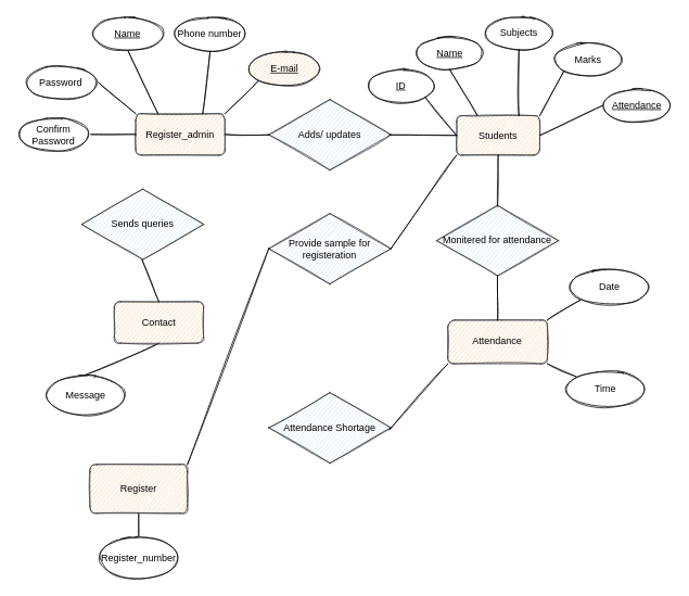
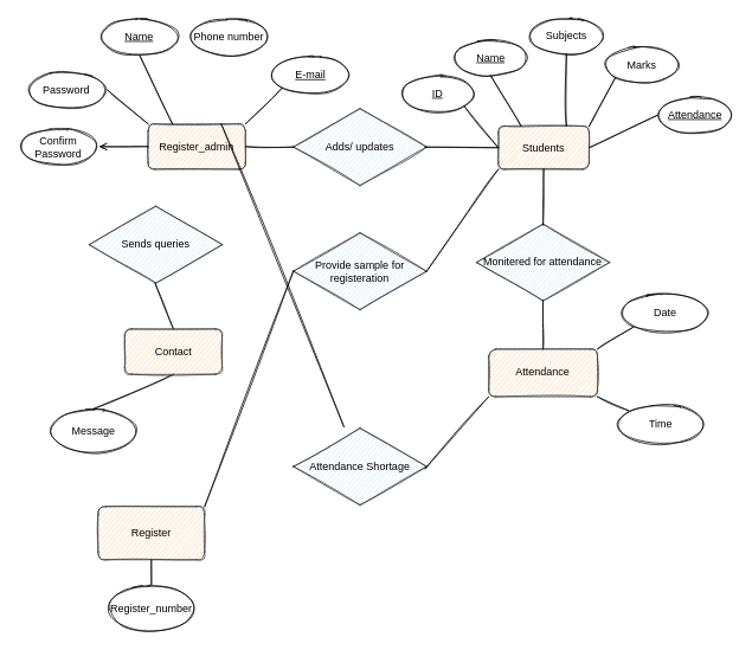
  <mxCell id="0" />
  <mxCell id="1" parent="0" />
  <mxCell id="2" value="" style="group;sketch=1;rounded=1;" parent="1" vertex="1" connectable="0"><mxGeometry x="20" y="20" width="375" height="170" as="geometry" /></mxCell>
  <mxCell id="3" value="Register_admin" style="whiteSpace=wrap;html=1;fillColor=#ffcc99;strokeColor=#36393d;fillStyle=auto;gradientDirection=north;shadow=0;glass=0;sketch=1;rounded=1;" parent="2" vertex="1"><mxGeometry x="146.341" y="119.0" width="109.756" height="51.0" as="geometry" /></mxCell>
  <mxCell id="4" value="&lt;u&gt;Name&lt;/u&gt;" style="ellipse;whiteSpace=wrap;html=1;sketch=1;rounded=1;" parent="2" vertex="1"><mxGeometry x="91.463" width="91.463" height="42.5" as="geometry" /></mxCell>
  <mxCell id="5" value="Confirm Password" style="ellipse;whiteSpace=wrap;html=1;sketch=1;rounded=1;" parent="2" vertex="1"><mxGeometry y="123.25" width="91.463" height="42.5" as="geometry" /></mxCell>
  <mxCell id="6" value="Password" style="ellipse;whiteSpace=wrap;html=1;sketch=1;rounded=1;" parent="2" vertex="1"><mxGeometry x="9.146" y="59.5" width="91.463" height="42.5" as="geometry" /></mxCell>
  <mxCell id="7" value="Phone number" style="ellipse;whiteSpace=wrap;html=1;sketch=1;rounded=1;" parent="2" vertex="1"><mxGeometry x="192.073" width="91.463" height="42.5" as="geometry" /></mxCell>
- <mxCell id="8" value="&lt;u&gt;E-mail&lt;/u&gt;" style="ellipse;whiteSpace=wrap;html=1;sketch=1;rounded=1;fillColor=#ffcc99;" parent="2" vertex="1"><mxGeometry x="283.537" y="42.5" width="91.463" height="42.5" as="geometry" /></mxCell>
+ <mxCell id="8" value="&lt;u&gt;E-mail&lt;/u&gt;" style="ellipse;whiteSpace=wrap;html=1;sketch=1;rounded=1;" parent="2" vertex="1"><mxGeometry x="283.537" y="42.5" width="91.463" height="42.5" as="geometry" /></mxCell>
  <mxCell id="9" value="" style="endArrow=none;html=1;exitX=1;exitY=0;exitDx=0;exitDy=0;entryX=0;entryY=1;entryDx=0;entryDy=0;sketch=1;" parent="2" source="3" target="8" edge="1"><mxGeometry width="50" height="50" relative="1" as="geometry"><mxPoint x="338.415" y="119.0" as="sourcePoint" /><mxPoint x="384.146" y="76.5" as="targetPoint" /></mxGeometry></mxCell>
- <mxCell id="10" value="" style="endArrow=none;html=1;entryX=0.5;entryY=1;entryDx=0;entryDy=0;exitX=0.75;exitY=0;exitDx=0;exitDy=0;sketch=1;" parent="2" source="3" target="7" edge="1"><mxGeometry width="50" height="50" relative="1" as="geometry"><mxPoint x="338.415" y="119.0" as="sourcePoint" /><mxPoint x="384.146" y="76.5" as="targetPoint" /></mxGeometry></mxCell>
+ <mxCell id="10" value="" style="endArrow=none;html=1;exitX=0.75;exitY=0;exitDx=0;exitDy=0;sketch=1;" parent="2" source="3" target="49" edge="1"><mxGeometry width="50" height="50" relative="1" as="geometry"><mxPoint x="338.415" y="119.0" as="sourcePoint" /><mxPoint x="384.146" y="76.5" as="targetPoint" /></mxGeometry></mxCell>
  <mxCell id="11" value="" style="endArrow=none;html=1;entryX=0.5;entryY=1;entryDx=0;entryDy=0;exitX=0.25;exitY=0;exitDx=0;exitDy=0;sketch=1;" parent="2" source="3" target="4" edge="1"><mxGeometry width="50" height="50" relative="1" as="geometry"><mxPoint x="237.805" y="127.5" as="sourcePoint" /><mxPoint x="246.951" y="51.0" as="targetPoint" /></mxGeometry></mxCell>
  <mxCell id="12" value="" style="endArrow=none;html=1;entryX=0;entryY=0;entryDx=0;entryDy=0;exitX=1;exitY=0.5;exitDx=0;exitDy=0;sketch=1;" parent="2" source="6" target="3" edge="1"><mxGeometry width="50" height="50" relative="1" as="geometry"><mxPoint x="246.951" y="136.0" as="sourcePoint" /><mxPoint x="256.098" y="59.5" as="targetPoint" /></mxGeometry></mxCell>
- <mxCell id="13" value="" style="endArrow=none;html=1;exitX=0;exitY=0.5;exitDx=0;exitDy=0;sketch=1;" parent="2" source="3" target="5" edge="1"><mxGeometry width="50" height="50" relative="1" as="geometry"><mxPoint x="256.098" y="144.5" as="sourcePoint" /><mxPoint x="265.244" y="68.0" as="targetPoint" /></mxGeometry></mxCell>
+ <mxCell id="13" value="" style="endArrow=open;html=1;exitX=0;exitY=0.5;exitDx=0;exitDy=0;sketch=1;" parent="2" source="3" target="5" edge="1"><mxGeometry width="50" height="50" relative="1" as="geometry"><mxPoint x="256.098" y="144.5" as="sourcePoint" /><mxPoint x="265.244" y="68.0" as="targetPoint" /></mxGeometry></mxCell>
  <mxCell id="14" value="" style="group;labelBackgroundColor=none;sketch=1;rounded=1;" parent="1" vertex="1" connectable="0"><mxGeometry x="450" y="20" width="375" height="170" as="geometry" /></mxCell>
  <mxCell id="15" value="Students" style="whiteSpace=wrap;html=1;fillColor=#ffcc99;strokeColor=#36393d;sketch=1;rounded=1;" parent="14" vertex="1"><mxGeometry x="110.795" y="121.429" width="102.273" height="48.571" as="geometry" /></mxCell>
  <mxCell id="16" value="&lt;u&gt;ID&lt;/u&gt;" style="ellipse;whiteSpace=wrap;html=1;sketch=1;rounded=1;" parent="14" vertex="1"><mxGeometry y="64.762" width="85.227" height="40.476" as="geometry" /></mxCell>
  <mxCell id="17" value="&lt;u&gt;Attendance&lt;/u&gt;" style="ellipse;whiteSpace=wrap;html=1;sketch=1;rounded=1;" parent="14" vertex="1"><mxGeometry x="289.773" y="89.048" width="85.227" height="40.476" as="geometry" /></mxCell>
  <mxCell id="18" value="Marks" style="ellipse;whiteSpace=wrap;html=1;sketch=1;rounded=1;" parent="14" vertex="1"><mxGeometry x="230.114" y="32.381" width="85.227" height="40.476" as="geometry" /></mxCell>
  <mxCell id="19" value="Subjects" style="ellipse;whiteSpace=wrap;html=1;sketch=1;rounded=1;" parent="14" vertex="1"><mxGeometry x="144.886" width="85.227" height="40.476" as="geometry" /></mxCell>
  <mxCell id="20" value="&lt;u&gt;Name&lt;/u&gt;" style="ellipse;whiteSpace=wrap;html=1;sketch=1;rounded=1;" parent="14" vertex="1"><mxGeometry x="59.659" y="24.286" width="85.227" height="40.476" as="geometry" /></mxCell>
  <mxCell id="21" value="" style="endArrow=none;html=1;entryX=0;entryY=1;entryDx=0;entryDy=0;exitX=1;exitY=0;exitDx=0;exitDy=0;sketch=1;" parent="14" source="15" target="18" edge="1"><mxGeometry width="50" height="50" relative="1" as="geometry"><mxPoint x="221.591" y="178.095" as="sourcePoint" /><mxPoint x="264.205" y="137.619" as="targetPoint" /></mxGeometry></mxCell>
  <mxCell id="22" value="" style="endArrow=none;html=1;entryX=0;entryY=0.5;entryDx=0;entryDy=0;exitX=1;exitY=0.5;exitDx=0;exitDy=0;sketch=1;" parent="14" source="15" target="17" edge="1"><mxGeometry width="50" height="50" relative="1" as="geometry"><mxPoint x="230.114" y="186.19" as="sourcePoint" /><mxPoint x="272.727" y="145.714" as="targetPoint" /></mxGeometry></mxCell>
  <mxCell id="23" value="" style="endArrow=none;html=1;entryX=0.5;entryY=1;entryDx=0;entryDy=0;exitX=0.75;exitY=0;exitDx=0;exitDy=0;sketch=1;" parent="14" source="15" target="19" edge="1"><mxGeometry width="50" height="50" relative="1" as="geometry"><mxPoint x="238.636" y="194.286" as="sourcePoint" /><mxPoint x="281.25" y="153.81" as="targetPoint" /></mxGeometry></mxCell>
  <mxCell id="24" value="" style="endArrow=none;html=1;entryX=0.5;entryY=1;entryDx=0;entryDy=0;exitX=0.25;exitY=0;exitDx=0;exitDy=0;sketch=1;" parent="14" source="15" target="20" edge="1"><mxGeometry width="50" height="50" relative="1" as="geometry"><mxPoint x="247.159" y="202.381" as="sourcePoint" /><mxPoint x="289.773" y="161.905" as="targetPoint" /></mxGeometry></mxCell>
  <mxCell id="25" value="" style="endArrow=none;html=1;exitX=1;exitY=1;exitDx=0;exitDy=0;entryX=0;entryY=0.5;entryDx=0;entryDy=0;sketch=1;" parent="14" source="16" target="15" edge="1"><mxGeometry width="50" height="50" relative="1" as="geometry"><mxPoint x="255.682" y="210.476" as="sourcePoint" /><mxPoint x="298.295" y="170" as="targetPoint" /></mxGeometry></mxCell>
  <mxCell id="26" value="" style="group;sketch=1;rounded=1;" parent="1" vertex="1" connectable="0"><mxGeometry x="550" y="330" width="250" height="170" as="geometry" /></mxCell>
  <mxCell id="27" value="Attendance" style="whiteSpace=wrap;html=1;fillColor=#ffcc99;strokeColor=#36393d;sketch=1;rounded=1;" parent="26" vertex="1"><mxGeometry y="62.632" width="122.449" height="53.684" as="geometry" /></mxCell>
  <mxCell id="28" value="Date" style="ellipse;whiteSpace=wrap;html=1;sketch=1;rounded=1;" parent="26" vertex="1"><mxGeometry x="147.959" width="102.041" height="44.737" as="geometry" /></mxCell>
  <mxCell id="29" value="Time" style="ellipse;whiteSpace=wrap;html=1;sketch=1;rounded=1;" parent="26" vertex="1"><mxGeometry x="142.857" y="125.263" width="102.041" height="44.737" as="geometry" /></mxCell>
  <mxCell id="30" value="" style="endArrow=none;html=1;entryX=0;entryY=1;entryDx=0;entryDy=0;exitX=1;exitY=0;exitDx=0;exitDy=0;sketch=1;" parent="26" source="27" target="28" edge="1"><mxGeometry width="50" height="50" relative="1" as="geometry"><mxPoint x="-224.49" y="-107.368" as="sourcePoint" /><mxPoint x="-173.469" y="-152.105" as="targetPoint" /></mxGeometry></mxCell>
  <mxCell id="31" value="" style="endArrow=none;html=1;exitX=1;exitY=1;exitDx=0;exitDy=0;entryX=0;entryY=0;entryDx=0;entryDy=0;sketch=1;" parent="26" source="27" target="29" edge="1"><mxGeometry width="50" height="50" relative="1" as="geometry"><mxPoint x="-214.286" y="-98.421" as="sourcePoint" /><mxPoint x="153.061" y="143.158" as="targetPoint" /></mxGeometry></mxCell>
  <mxCell id="32" value="Monitered for attendance" style="html=1;whiteSpace=wrap;aspect=fixed;shape=isoRectangle;fillColor=#cce5ff;strokeColor=#36393d;sketch=1;rounded=1;" parent="1" vertex="1"><mxGeometry x="536.22" y="250" width="150" height="90" as="geometry" /></mxCell>
  <mxCell id="33" value="Adds/ updates" style="html=1;whiteSpace=wrap;aspect=fixed;shape=isoRectangle;fillColor=#cce5ff;strokeColor=#36393d;sketch=1;rounded=1;" parent="1" vertex="1"><mxGeometry x="330" y="120" width="150" height="90" as="geometry" /></mxCell>
  <mxCell id="34" value="Provide sample for registeration" style="html=1;whiteSpace=wrap;aspect=fixed;shape=isoRectangle;fillColor=#cce5ff;strokeColor=#36393d;sketch=1;rounded=1;" parent="1" vertex="1"><mxGeometry x="330" y="260" width="150" height="90" as="geometry" /></mxCell>
  <mxCell id="35" style="edgeStyle=none;orthogonalLoop=1;jettySize=auto;html=1;exitX=1;exitY=0;exitDx=0;exitDy=0;entryX=0;entryY=0.495;entryDx=0;entryDy=0;entryPerimeter=0;endArrow=none;endFill=0;sketch=1;" parent="1" source="37" target="34" edge="1"><mxGeometry relative="1" as="geometry" /></mxCell>
  <mxCell id="36" style="edgeStyle=none;orthogonalLoop=1;jettySize=auto;html=1;exitX=0.5;exitY=1;exitDx=0;exitDy=0;entryX=0.5;entryY=0;entryDx=0;entryDy=0;endArrow=none;endFill=0;sketch=1;" parent="1" source="37" target="38" edge="1"><mxGeometry relative="1" as="geometry" /></mxCell>
  <mxCell id="37" value="Register" style="whiteSpace=wrap;html=1;fillColor=#ffcc99;strokeColor=#36393d;sketch=1;rounded=1;" parent="1" vertex="1"><mxGeometry x="110" y="570" width="120" height="60" as="geometry" /></mxCell>
  <mxCell id="38" value="Register_number" style="ellipse;whiteSpace=wrap;html=1;sketch=1;rounded=1;" parent="1" vertex="1"><mxGeometry x="120" y="660" width="100" height="50" as="geometry" /></mxCell>
  <mxCell id="39" value="Sends queries" style="html=1;whiteSpace=wrap;aspect=fixed;shape=isoRectangle;fillColor=#cce5ff;strokeColor=#36393d;sketch=1;rounded=1;" parent="1" vertex="1"><mxGeometry x="100" y="230" width="150" height="90" as="geometry" /></mxCell>
  <mxCell id="40" style="edgeStyle=none;orthogonalLoop=1;jettySize=auto;html=1;exitX=0.5;exitY=0;exitDx=0;exitDy=0;entryX=0.495;entryY=0.986;entryDx=0;entryDy=0;entryPerimeter=0;endArrow=none;endFill=0;sketch=1;" parent="1" source="42" target="39" edge="1"><mxGeometry relative="1" as="geometry" /></mxCell>
  <mxCell id="41" style="edgeStyle=none;orthogonalLoop=1;jettySize=auto;html=1;exitX=0.5;exitY=1;exitDx=0;exitDy=0;entryX=0.5;entryY=0;entryDx=0;entryDy=0;endArrow=none;endFill=0;sketch=1;" parent="1" source="42" target="43" edge="1"><mxGeometry relative="1" as="geometry" /></mxCell>
  <mxCell id="42" value="Contact" style="whiteSpace=wrap;html=1;fillColor=#ffcc99;strokeColor=#36393d;sketch=1;rounded=1;" parent="1" vertex="1"><mxGeometry x="140" y="370" width="109.756" height="51.0" as="geometry" /></mxCell>
  <mxCell id="43" value="Message" style="ellipse;whiteSpace=wrap;html=1;sketch=1;rounded=1;" parent="1" vertex="1"><mxGeometry x="54.88" y="460" width="100" height="50" as="geometry" /></mxCell>
  <mxCell id="44" style="orthogonalLoop=1;jettySize=auto;html=1;exitX=0;exitY=1;exitDx=0;exitDy=0;endArrow=none;endFill=0;sketch=1;" parent="1" source="15" edge="1"><mxGeometry relative="1" as="geometry"><mxPoint x="480" y="305" as="targetPoint" /></mxGeometry></mxCell>
  <mxCell id="45" style="edgeStyle=none;orthogonalLoop=1;jettySize=auto;html=1;exitX=1;exitY=0.5;exitDx=0;exitDy=0;endArrow=none;endFill=0;sketch=1;" parent="1" source="3" edge="1"><mxGeometry relative="1" as="geometry"><mxPoint x="330" y="165.059" as="targetPoint" /></mxGeometry></mxCell>
  <mxCell id="46" style="edgeStyle=none;orthogonalLoop=1;jettySize=auto;html=1;exitX=0;exitY=0.5;exitDx=0;exitDy=0;entryX=0.989;entryY=0.501;entryDx=0;entryDy=0;entryPerimeter=0;endArrow=none;endFill=0;sketch=1;" parent="1" source="15" target="33" edge="1"><mxGeometry relative="1" as="geometry" /></mxCell>
  <mxCell id="47" style="edgeStyle=none;orthogonalLoop=1;jettySize=auto;html=1;exitX=0.5;exitY=1;exitDx=0;exitDy=0;endArrow=none;endFill=0;entryX=0.5;entryY=0.032;entryDx=0;entryDy=0;entryPerimeter=0;sketch=1;" parent="1" source="15" target="32" edge="1"><mxGeometry relative="1" as="geometry"><mxPoint x="612" y="250" as="targetPoint" /></mxGeometry></mxCell>
  <mxCell id="48" style="edgeStyle=none;orthogonalLoop=1;jettySize=auto;html=1;exitX=0.5;exitY=0;exitDx=0;exitDy=0;entryX=0.499;entryY=0.978;entryDx=0;entryDy=0;entryPerimeter=0;endArrow=none;endFill=0;sketch=1;" parent="1" source="27" target="32" edge="1"><mxGeometry relative="1" as="geometry" /></mxCell>
  <mxCell id="49" value="Attendance Shortage" style="html=1;whiteSpace=wrap;aspect=fixed;shape=isoRectangle;fillColor=#cce5ff;strokeColor=#36393d;sketch=1;rounded=1;" parent="1" vertex="1"><mxGeometry x="330" y="480" width="150" height="90" as="geometry" /></mxCell>
  <mxCell id="50" style="edgeStyle=none;orthogonalLoop=1;jettySize=auto;html=1;exitX=0;exitY=1;exitDx=0;exitDy=0;entryX=0.989;entryY=0.527;entryDx=0;entryDy=0;entryPerimeter=0;endArrow=none;endFill=0;sketch=1;" parent="1" source="27" target="49" edge="1"><mxGeometry relative="1" as="geometry" /></mxCell>
